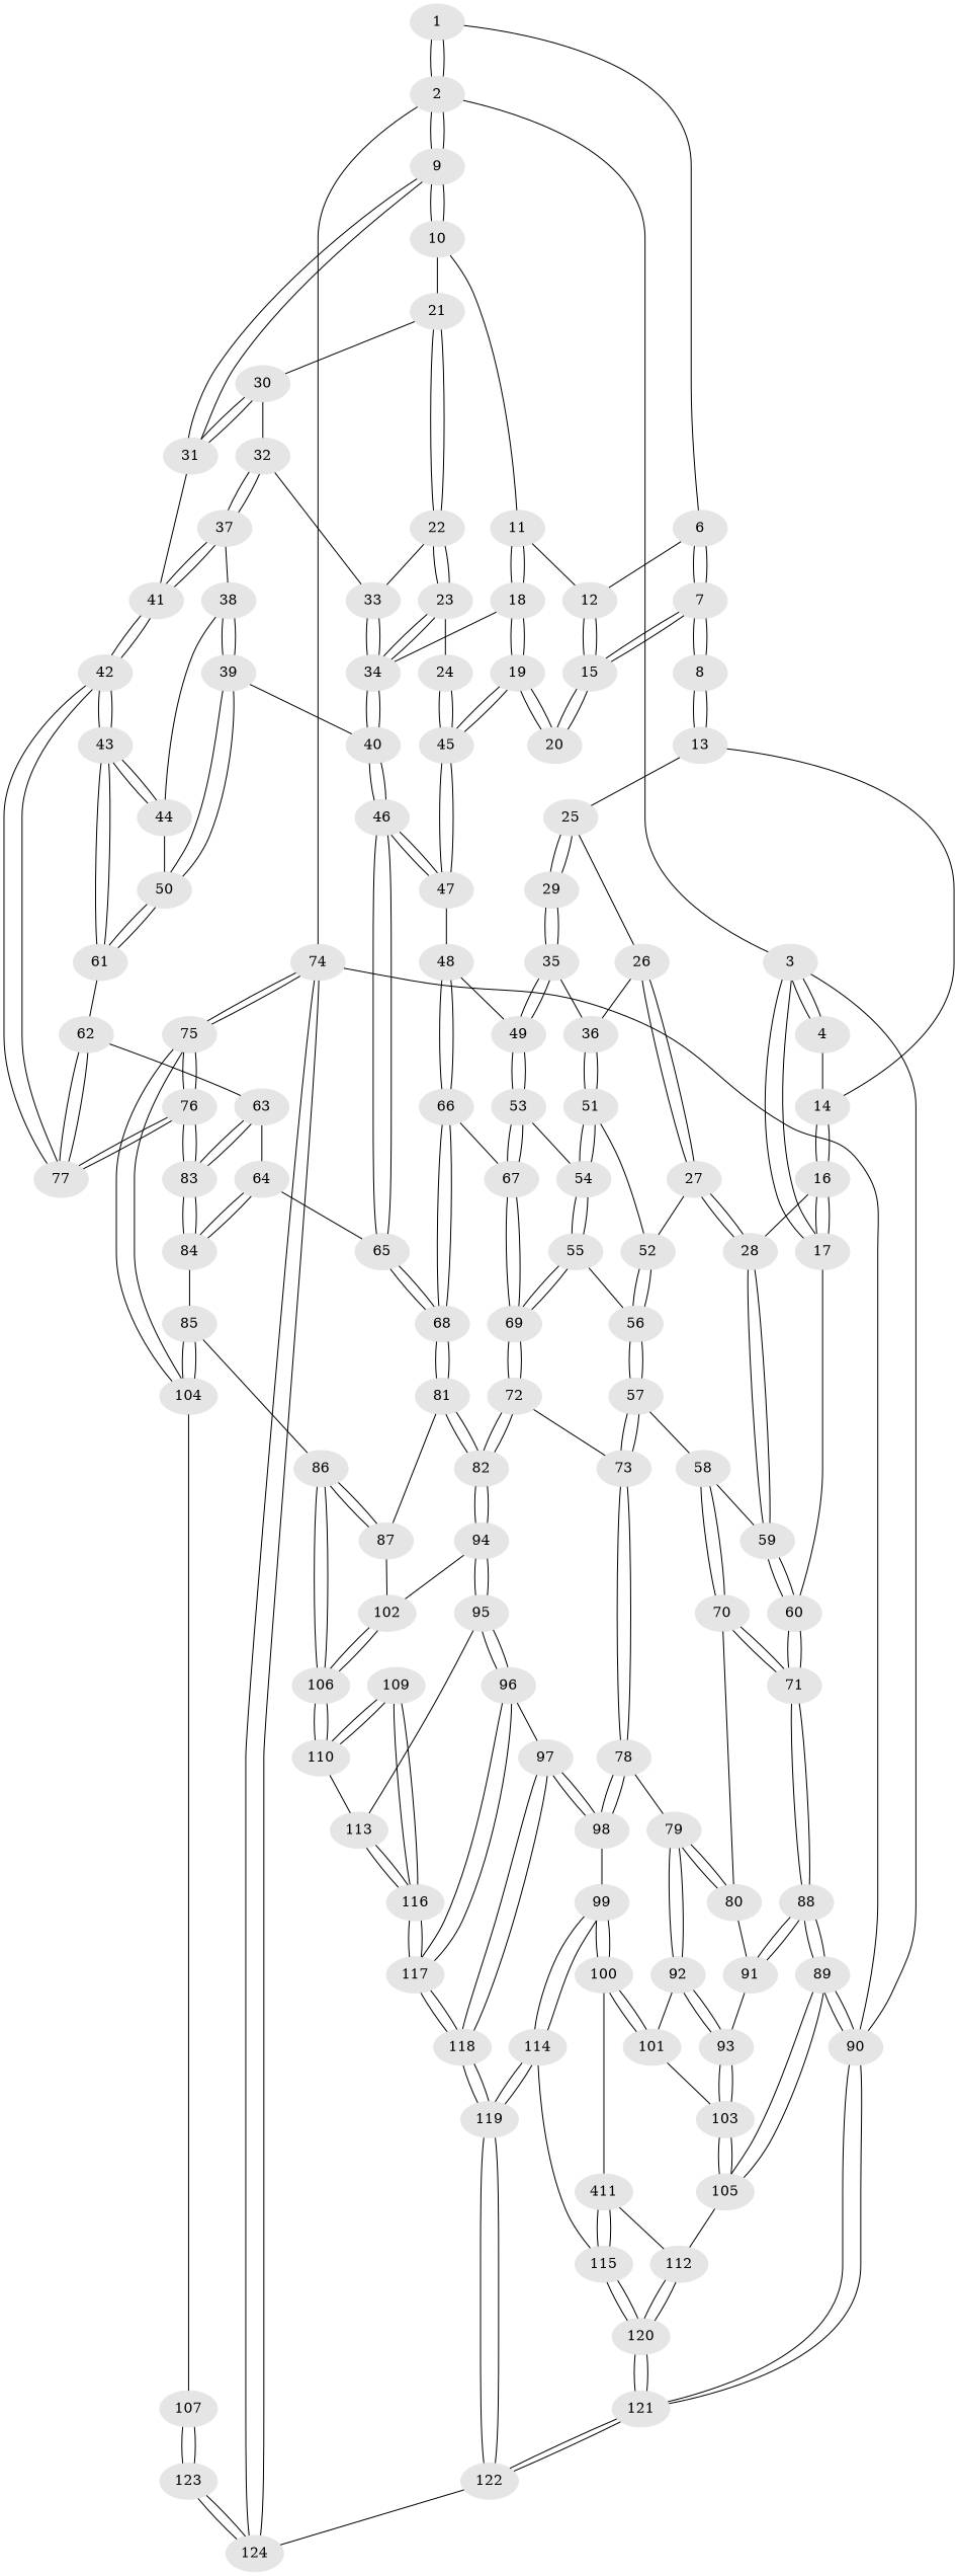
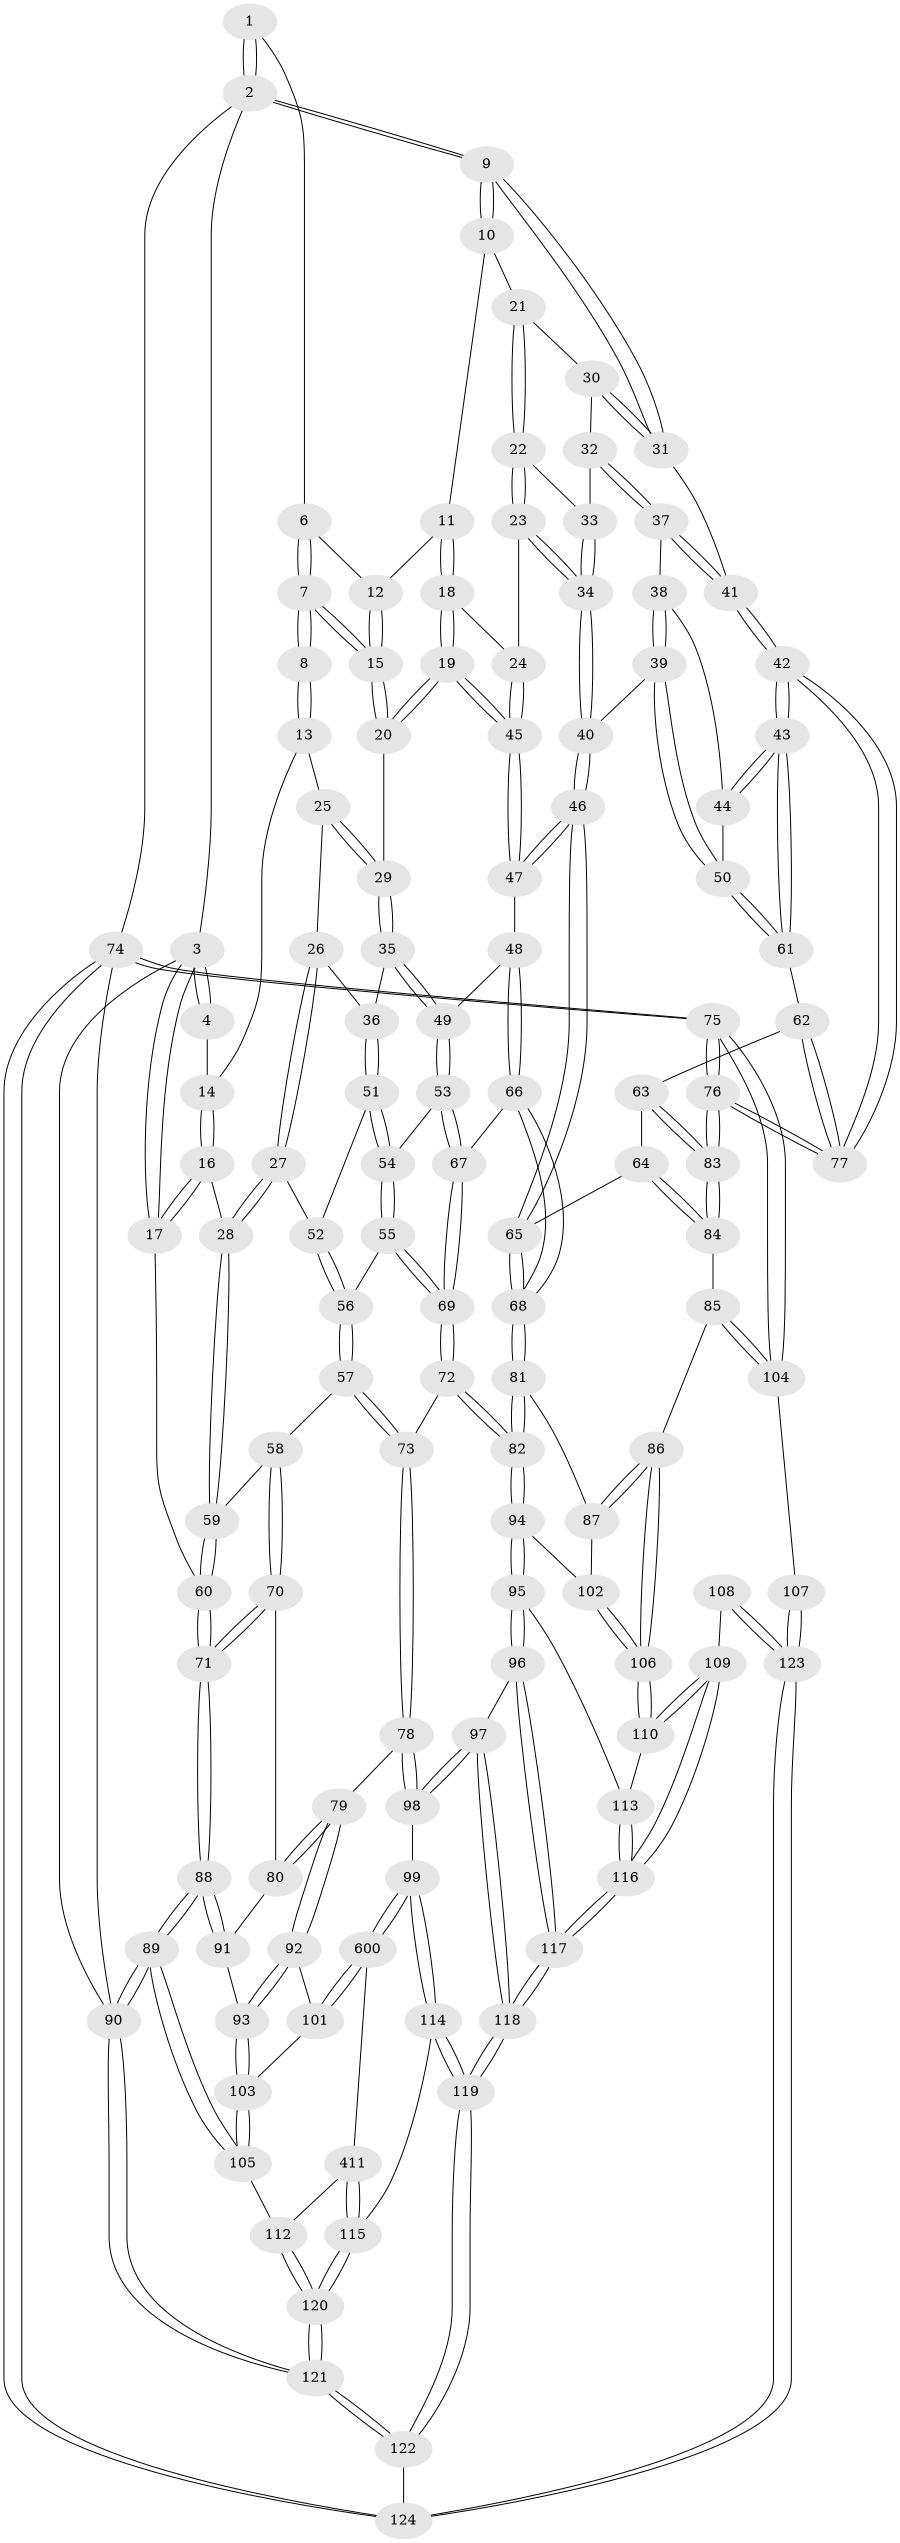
  graph {
    node [color=gray90 style=filled]
    1
    2
    6
    3
    9
    74
    7
    12
    4
    17
    90
    10
    31
    75
    124
    14
    60
    121
    16
    8
    13
    15
    20
    25
    11
    21
    41
    18
    22
    30
    19
    24
    29
    26
    28
    59
    71
    45
    47
    35
    23
    33
    32
    34
    40
    27
    36
    52
    51
    56
    49
    37
    42
    38
    46
    53
    54
    39
    44
    50
    61
    65
    43
    77
    62
    48
    68
    66
    67
    55
    57
    69
    72
    58
    73
    70
    78
    80
    88
    63
    64
    83
    84
    85
    81
    82
    87
    91
    89
    94
    79
    98
    76
    104
    107
    92
    99
    93
    101
    102
    95
    86
    106
    110
    105
    112
    122
    103
    96
    113
    97
    117
    116
    118
    119
-   100
+   100 [label=600]
    114
    n118 [label=411]
    115
    123
    120
+   108
    109
    1 -- 2
    1 -- 2
    1 -- 6
    2 -- 3
    2 -- 9
    2 -- 9
    2 -- 74
    6 -- 7
    6 -- 7
    6 -- 12
    3 -- 4
    3 -- 4
    3 -- 17
    3 -- 17
    3 -- 90
    9 -- 10
    9 -- 10
    9 -- 31
    9 -- 31
    74 -- 90
    74 -- 75
    74 -- 75
    74 -- 124
    74 -- 124
    7 -- 8
    7 -- 8
    7 -- 15
    7 -- 15
    12 -- 15
    12 -- 15
    4 -- 14
    17 -- 60
    90 -- 121
    90 -- 121
    10 -- 11
    10 -- 21
    31 -- 41
    75 -- 76
    75 -- 76
    75 -- 104
    75 -- 104
    14 -- 16
    14 -- 16
    60 -- 71
    60 -- 71
    121 -- 122
    121 -- 122
    16 -- 17
    16 -- 17
    16 -- 28
    8 -- 13
    8 -- 13
    13 -- 14
    13 -- 25
    15 -- 20
    15 -- 20
+   20 -- 29
    25 -- 29
    25 -- 29
    25 -- 26
    11 -- 12
    11 -- 18
    11 -- 18
    21 -- 22
    21 -- 22
    21 -- 30
    41 -- 42
    41 -- 42
    18 -- 19
    18 -- 19
-   18 -- 34
+   18 -- 24
    22 -- 23
    22 -- 23
    22 -- 33
    30 -- 31
    30 -- 31
    30 -- 32
    19 -- 20
    19 -- 20
    19 -- 45
    19 -- 45
    24 -- 45
    24 -- 45
    29 -- 35
    29 -- 35
    26 -- 27
    26 -- 27
    26 -- 36
    28 -- 59
    28 -- 59
    59 -- 60
    59 -- 60
    71 -- 88
    71 -- 88
    45 -- 47
    45 -- 47
    47 -- 48
    35 -- 36
    35 -- 49
    35 -- 49
    23 -- 24
    23 -- 34
    23 -- 34
    33 -- 34
    33 -- 34
    32 -- 33
    32 -- 37
    32 -- 37
    34 -- 40
    34 -- 40
    40 -- 46
    40 -- 46
    27 -- 28
    27 -- 28
    27 -- 52
    36 -- 51
    36 -- 51
    52 -- 56
    52 -- 56
    51 -- 52
    51 -- 54
    51 -- 54
    56 -- 57
    56 -- 57
    49 -- 53
    49 -- 53
    37 -- 41
    37 -- 41
    37 -- 38
    42 -- 43
    42 -- 43
    42 -- 77
    42 -- 77
    38 -- 39
    38 -- 39
    38 -- 44
    46 -- 47
    46 -- 47
    46 -- 65
    46 -- 65
    53 -- 54
    53 -- 67
    53 -- 67
    54 -- 55
    54 -- 55
    39 -- 40
    39 -- 50
    39 -- 50
    44 -- 50
    50 -- 61
    50 -- 61
    61 -- 62
    65 -- 68
    65 -- 68
    43 -- 44
    43 -- 44
    43 -- 61
    43 -- 61
    62 -- 77
    62 -- 77
    62 -- 63
    48 -- 49
    48 -- 66
    48 -- 66
    68 -- 81
    68 -- 81
    66 -- 68
    66 -- 68
    66 -- 67
    67 -- 69
    67 -- 69
    55 -- 56
    55 -- 69
    55 -- 69
    57 -- 58
    57 -- 73
    57 -- 73
    69 -- 72
    69 -- 72
    72 -- 73
    72 -- 82
    72 -- 82
    58 -- 59
    58 -- 70
    58 -- 70
    73 -- 78
    73 -- 78
    70 -- 71
    70 -- 71
    70 -- 80
    78 -- 79
    78 -- 98
    78 -- 98
    80 -- 91
    88 -- 91
    88 -- 91
    88 -- 89
    88 -- 89
    63 -- 64
    63 -- 83
    63 -- 83
    64 -- 65
    64 -- 84
    64 -- 84
    83 -- 84
    83 -- 84
    84 -- 85
    85 -- 104
    85 -- 104
    85 -- 86
    81 -- 82
    81 -- 82
    81 -- 87
    82 -- 94
    82 -- 94
    87 -- 102
    91 -- 93
    89 -- 90
    89 -- 90
    89 -- 105
    89 -- 105
    94 -- 102
    94 -- 95
    94 -- 95
    79 -- 80
    79 -- 80
    79 -- 92
    79 -- 92
    98 -- 99
    76 -- 77
    76 -- 77
    76 -- 83
    76 -- 83
    104 -- 107
    107 -- 123
    107 -- 123
    92 -- 93
    92 -- 93
    92 -- 101
    99 -- 100
    99 -- 100
    99 -- 114
    99 -- 114
    93 -- 103
    93 -- 103
    101 -- 103
    102 -- 106
    102 -- 106
    95 -- 96
    95 -- 96
    95 -- 113
    86 -- 87
    86 -- 87
    86 -- 106
    86 -- 106
    106 -- 110
    106 -- 110
    110 -- 113
    105 -- 112
    112 -- 120
    112 -- 120
    122 -- 124
    103 -- 105
    103 -- 105
    96 -- 97
    96 -- 117
    96 -- 117
    113 -- 116
    113 -- 116
    97 -- 98
    97 -- 98
    97 -- 118
    97 -- 118
    117 -- 118
    117 -- 118
    116 -- 117
    116 -- 117
    118 -- 119
    118 -- 119
    119 -- 122
    119 -- 122
    100 -- 101
    100 -- 101
    100 -- n118
    114 -- 119
    114 -- 119
    114 -- 115
    n118 -- 112
    n118 -- 115
    n118 -- 115
    115 -- 120
    115 -- 120
    123 -- 124
    123 -- 124
    120 -- 121
    120 -- 121
+   108 -- 123
+   108 -- 123
+   108 -- 109
    109 -- 110
    109 -- 110
    109 -- 116
    109 -- 116
  }
